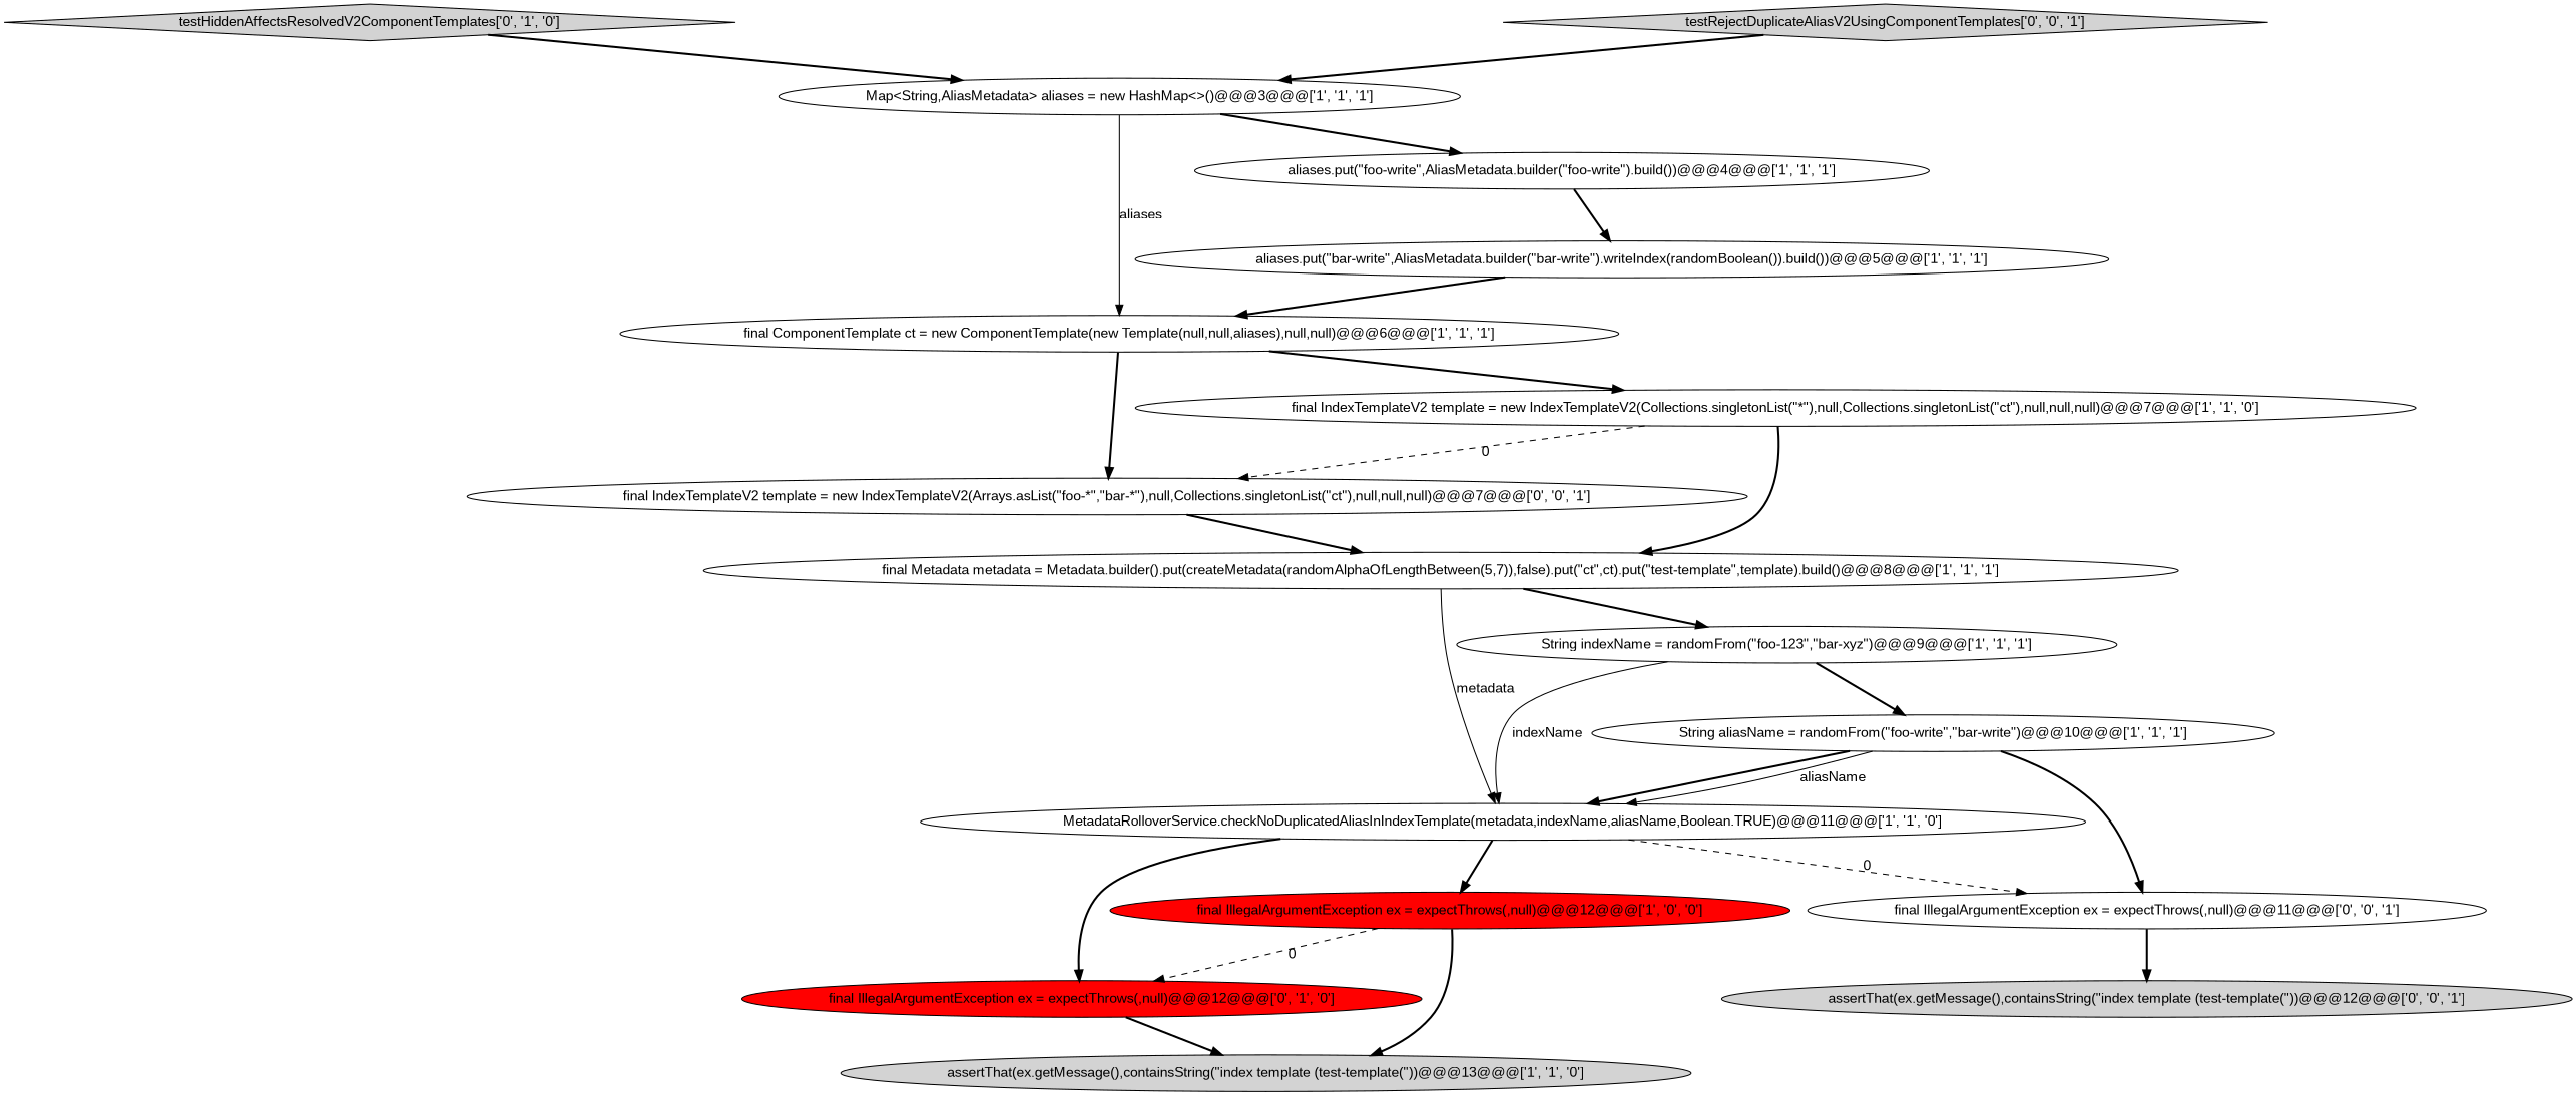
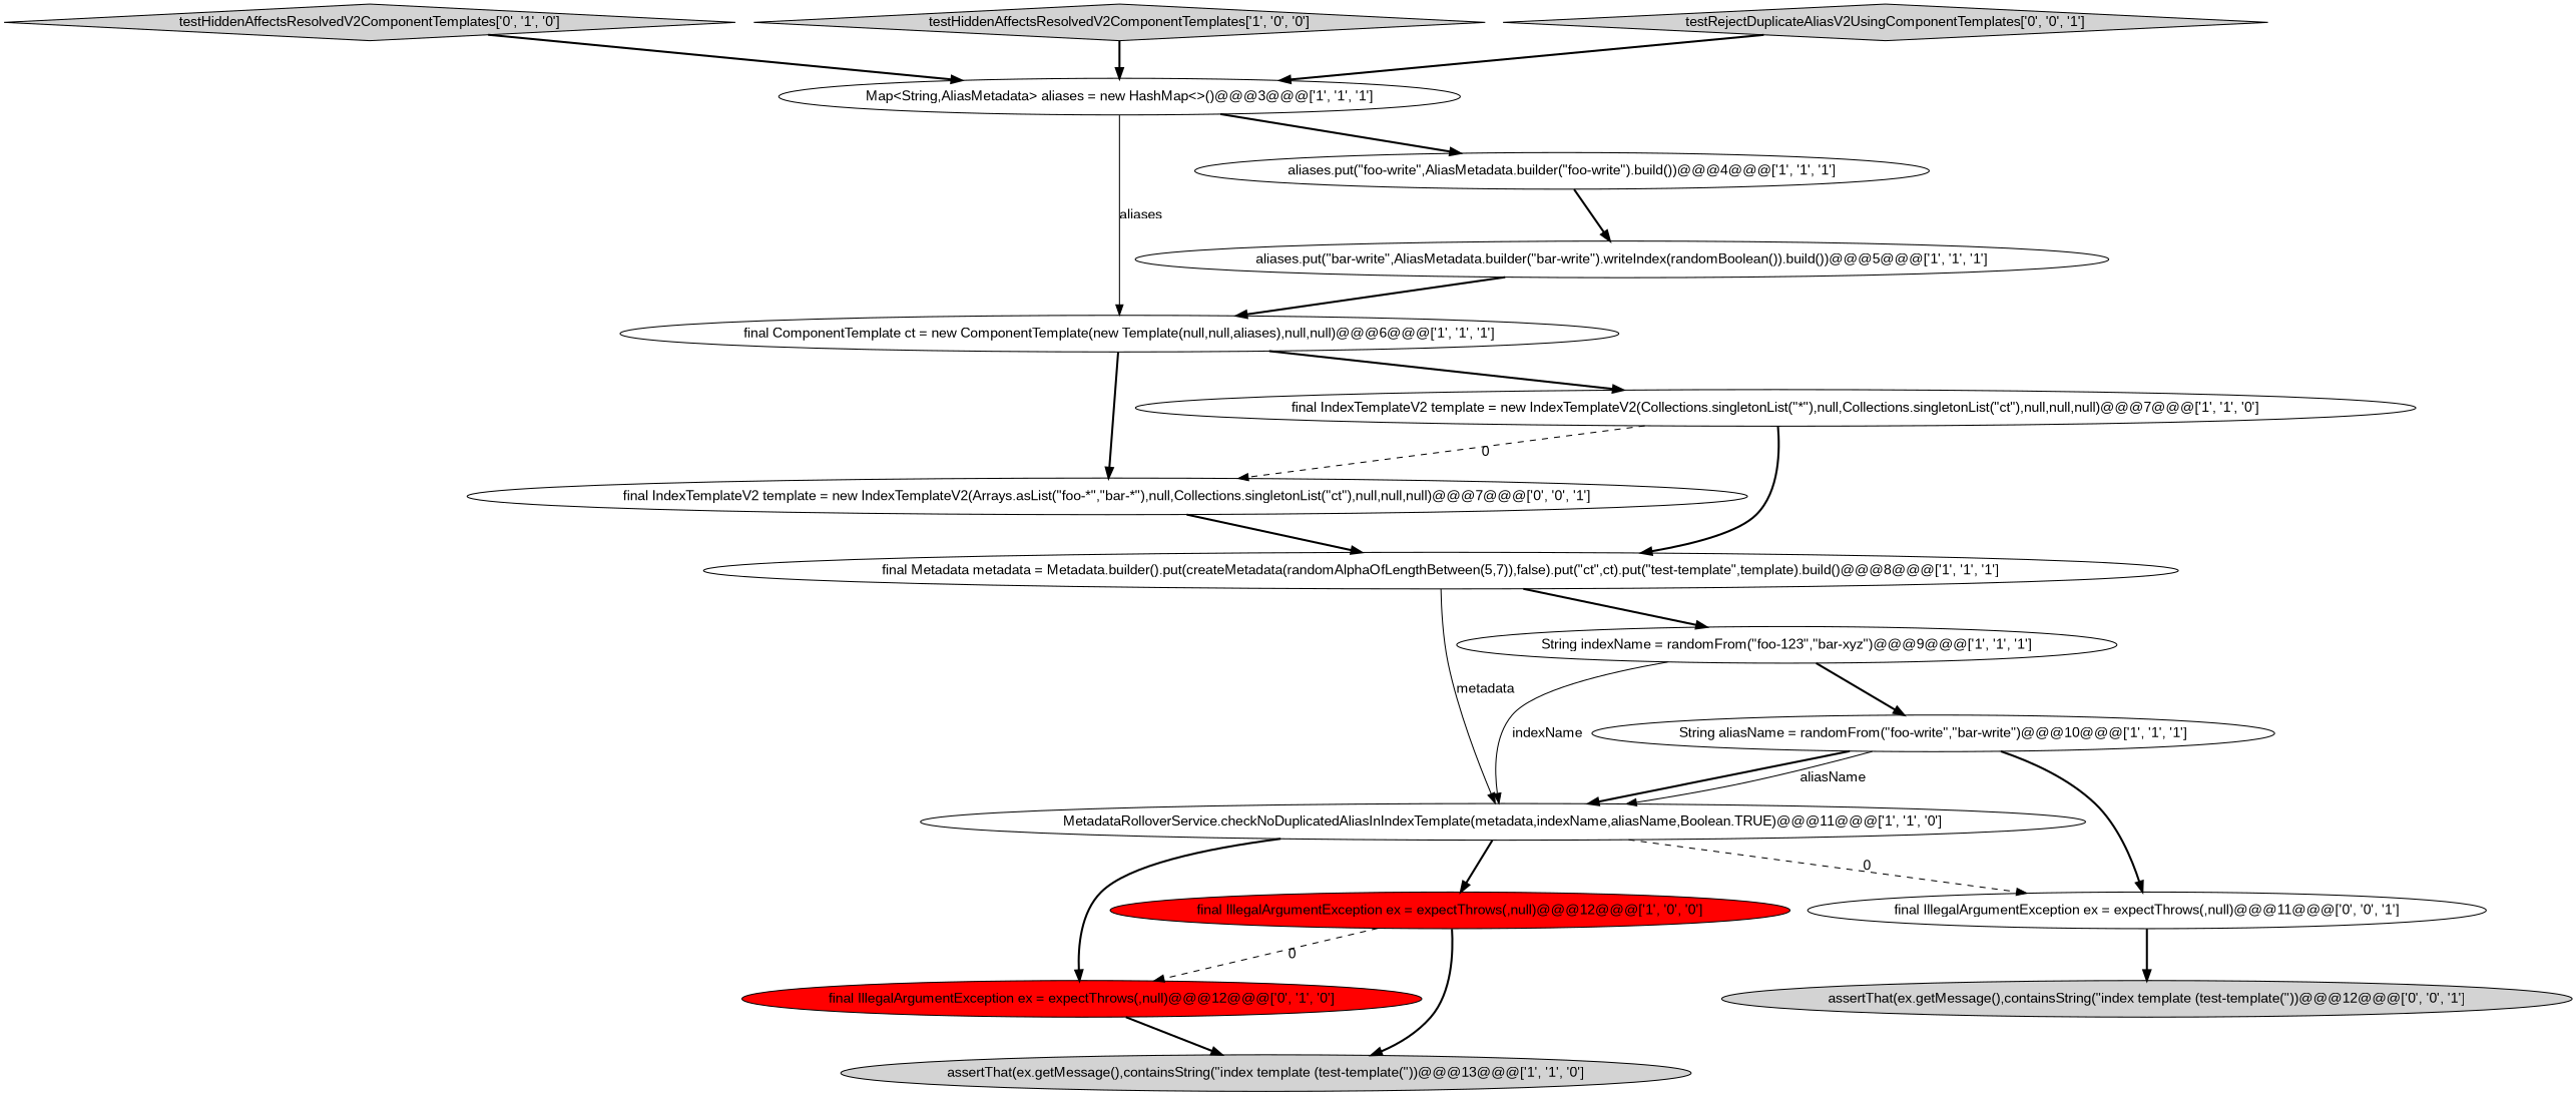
  digraph {
    fontname="Liberation Sans"
    node [fillcolor=white shape=ellipse style=filled fontname="Liberation Sans"]
    edge [style=bold fontname="Liberation Sans"]
    n1 [label="final IndexTemplateV2 template = new IndexTemplateV2(Arrays.asList(\"foo-*\",\"bar-*\"),null,Collections.singletonList(\"ct\"),null,null,null)@@@7@@@['0', '0', '1']"]
    n2 [label="final Metadata metadata = Metadata.builder().put(createMetadata(randomAlphaOfLengthBetween(5,7)),false).put(\"ct\",ct).put(\"test-template\",template).build()@@@8@@@['1', '1', '1']"]
    n3 [fillcolor=lightgray label="testHiddenAffectsResolvedV2ComponentTemplates['0', '1', '0']" shape=diamond]
    n4 [label="Map<String,AliasMetadata> aliases = new HashMap<>()@@@3@@@['1', '1', '1']"]
+   n5 [fillcolor=lightgray label="testHiddenAffectsResolvedV2ComponentTemplates['1', '0', '0']" shape=diamond]
    n6 [fillcolor=red label="final IllegalArgumentException ex = expectThrows(,null)@@@12@@@['0', '1', '0']"]
    n7 [fillcolor=lightgray label="assertThat(ex.getMessage(),containsString(\"index template (test-template(\"))@@@13@@@['1', '1', '0']"]
    n8 [label="MetadataRolloverService.checkNoDuplicatedAliasInIndexTemplate(metadata,indexName,aliasName,Boolean.TRUE)@@@11@@@['1', '1', '0']"]
    n9 [label="final IllegalArgumentException ex = expectThrows(,null)@@@11@@@['0', '0', '1']"]
    n10 [fillcolor=red label="final IllegalArgumentException ex = expectThrows(,null)@@@12@@@['1', '0', '0']"]
    n11 [label="final ComponentTemplate ct = new ComponentTemplate(new Template(null,null,aliases),null,null)@@@6@@@['1', '1', '1']"]
    n12 [label="aliases.put(\"foo-write\",AliasMetadata.builder(\"foo-write\").build())@@@4@@@['1', '1', '1']"]
    n13 [label="final IndexTemplateV2 template = new IndexTemplateV2(Collections.singletonList(\"*\"),null,Collections.singletonList(\"ct\"),null,null,null)@@@7@@@['1', '1', '0']"]
    n14 [label="String indexName = randomFrom(\"foo-123\",\"bar-xyz\")@@@9@@@['1', '1', '1']"]
    n15 [label="aliases.put(\"bar-write\",AliasMetadata.builder(\"bar-write\").writeIndex(randomBoolean()).build())@@@5@@@['1', '1', '1']"]
    n16 [fillcolor=lightgray label="assertThat(ex.getMessage(),containsString(\"index template (test-template(\"))@@@12@@@['0', '0', '1']"]
    n17 [label="String aliasName = randomFrom(\"foo-write\",\"bar-write\")@@@10@@@['1', '1', '1']"]
    n18 [fillcolor=lightgray label="testRejectDuplicateAliasV2UsingComponentTemplates['0', '0', '1']" shape=diamond]
    n1 -> n2
    n2 -> n8 [label=metadata style=solid]
    n2 -> n14
    n3 -> n4
    n4 -> n11 [label=aliases style=solid]
    n4 -> n12
+   n5 -> n4
    n6 -> n7
    n8 -> n6
    n8 -> n9 [label=0 style=dashed]
    n8 -> n10
    n9 -> n16
    n10 -> n6 [label=0 style=dashed]
    n10 -> n7
    n11 -> n1
    n11 -> n13
    n12 -> n15
    n13 -> n1 [label=0 style=dashed]
    n13 -> n2
    n14 -> n8 [label=indexName style=solid]
    n14 -> n17
    n15 -> n11
    n17 -> n8
    n17 -> n8 [label=aliasName style=solid]
    n17 -> n9
    n18 -> n4
  }
